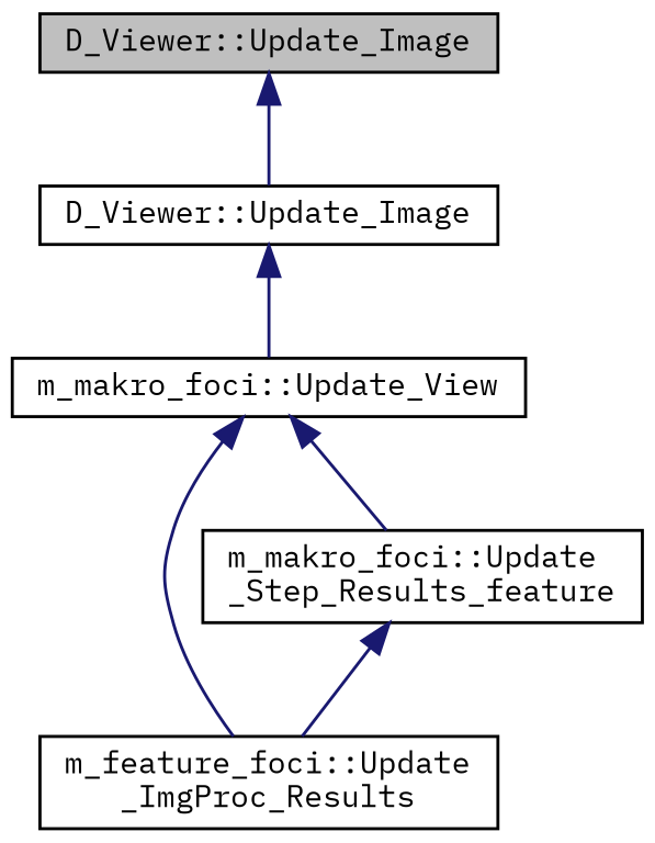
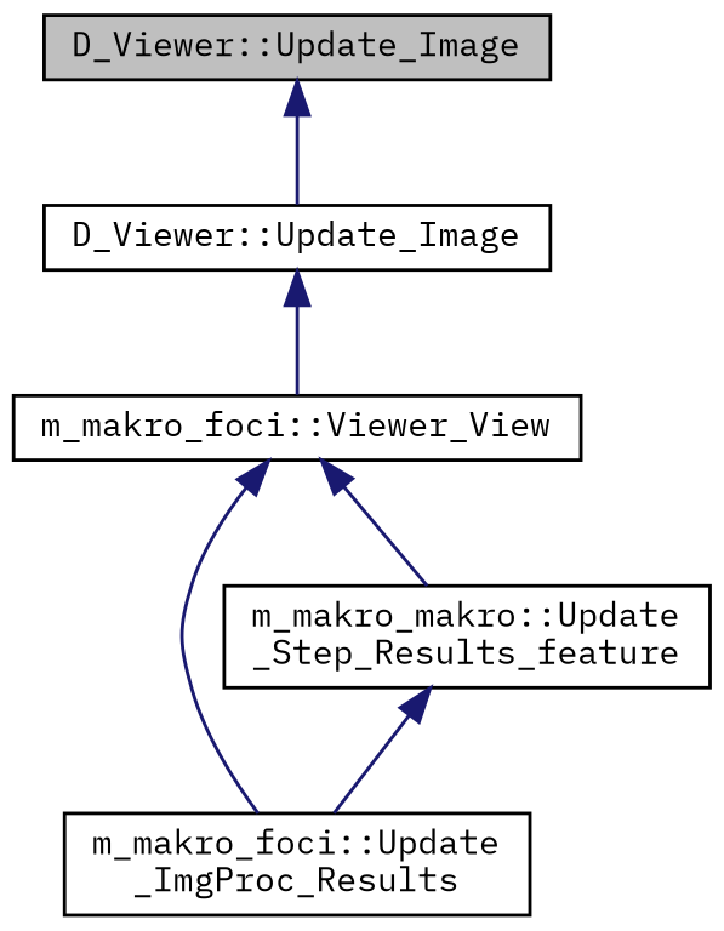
  digraph {
    fontname="IBM Plex Mono"
    rankdir=TB
    node [color=black fillcolor=white fontname="IBM Plex Mono" fontsize=10 shape=record style=filled]
    edge [color=midnightblue dir=back fontname="IBM Plex Mono" fontsize=10 labelfontname=Helvetica labelfontsize=10 style=solid]
    n1 [fillcolor=grey75 fontcolor=black height=0.2 label="D_Viewer::Update_Image" width=0.4]
    n2 [height=0.2 label="D_Viewer::Update_Image" width=0.4]
-   n3 [height=0.2 label="m_makro_foci::Update_View" width=0.4]
-   n4 [height=0.2 label="m_feature_foci::Update\l_ImgProc_Results" width=0.4]
-   n5 [height=0.2 label="m_makro_foci::Update\l_Step_Results_feature" width=0.4]
+   n3 [height=0.2 label="m_makro_foci::Viewer_View" width=0.4]
+   n4 [height=0.2 label="m_makro_foci::Update\l_ImgProc_Results" width=0.4]
+   n5 [height=0.2 label="m_makro_makro::Update\l_Step_Results_feature" width=0.4]
    n1 -> n2
    n2 -> n3
    n3 -> n4
    n3 -> n5
    n5 -> n4
  }
